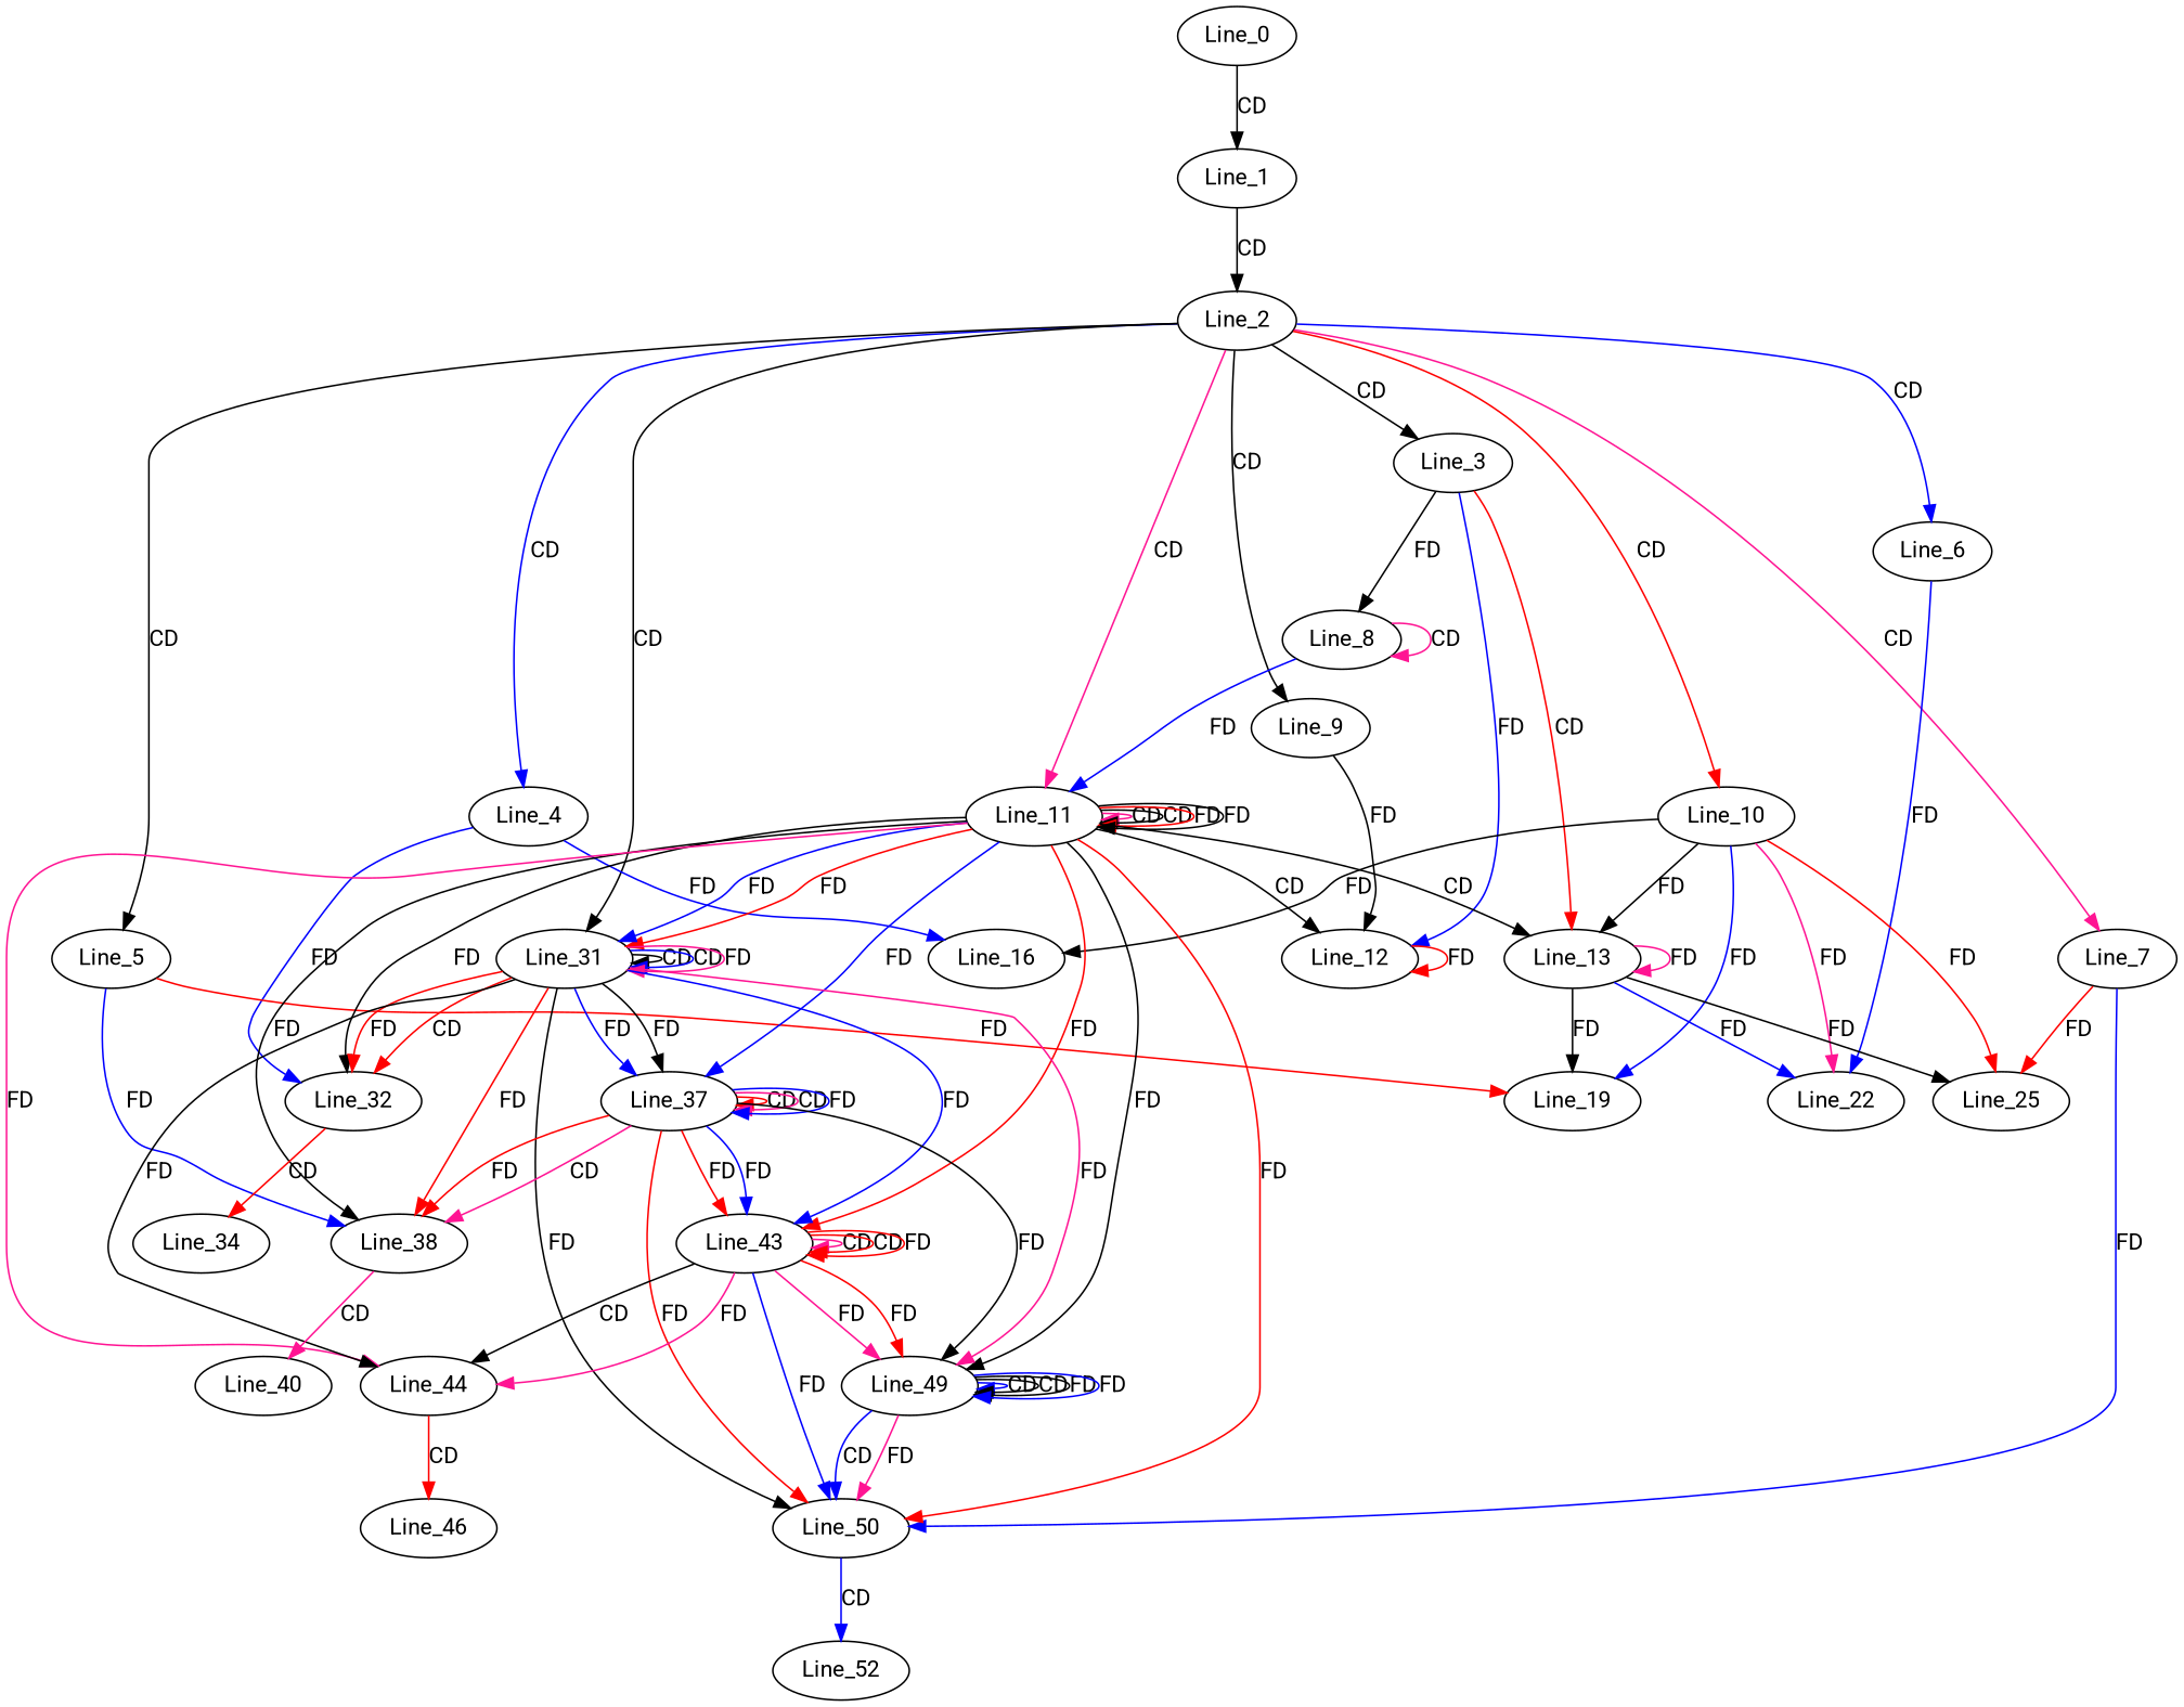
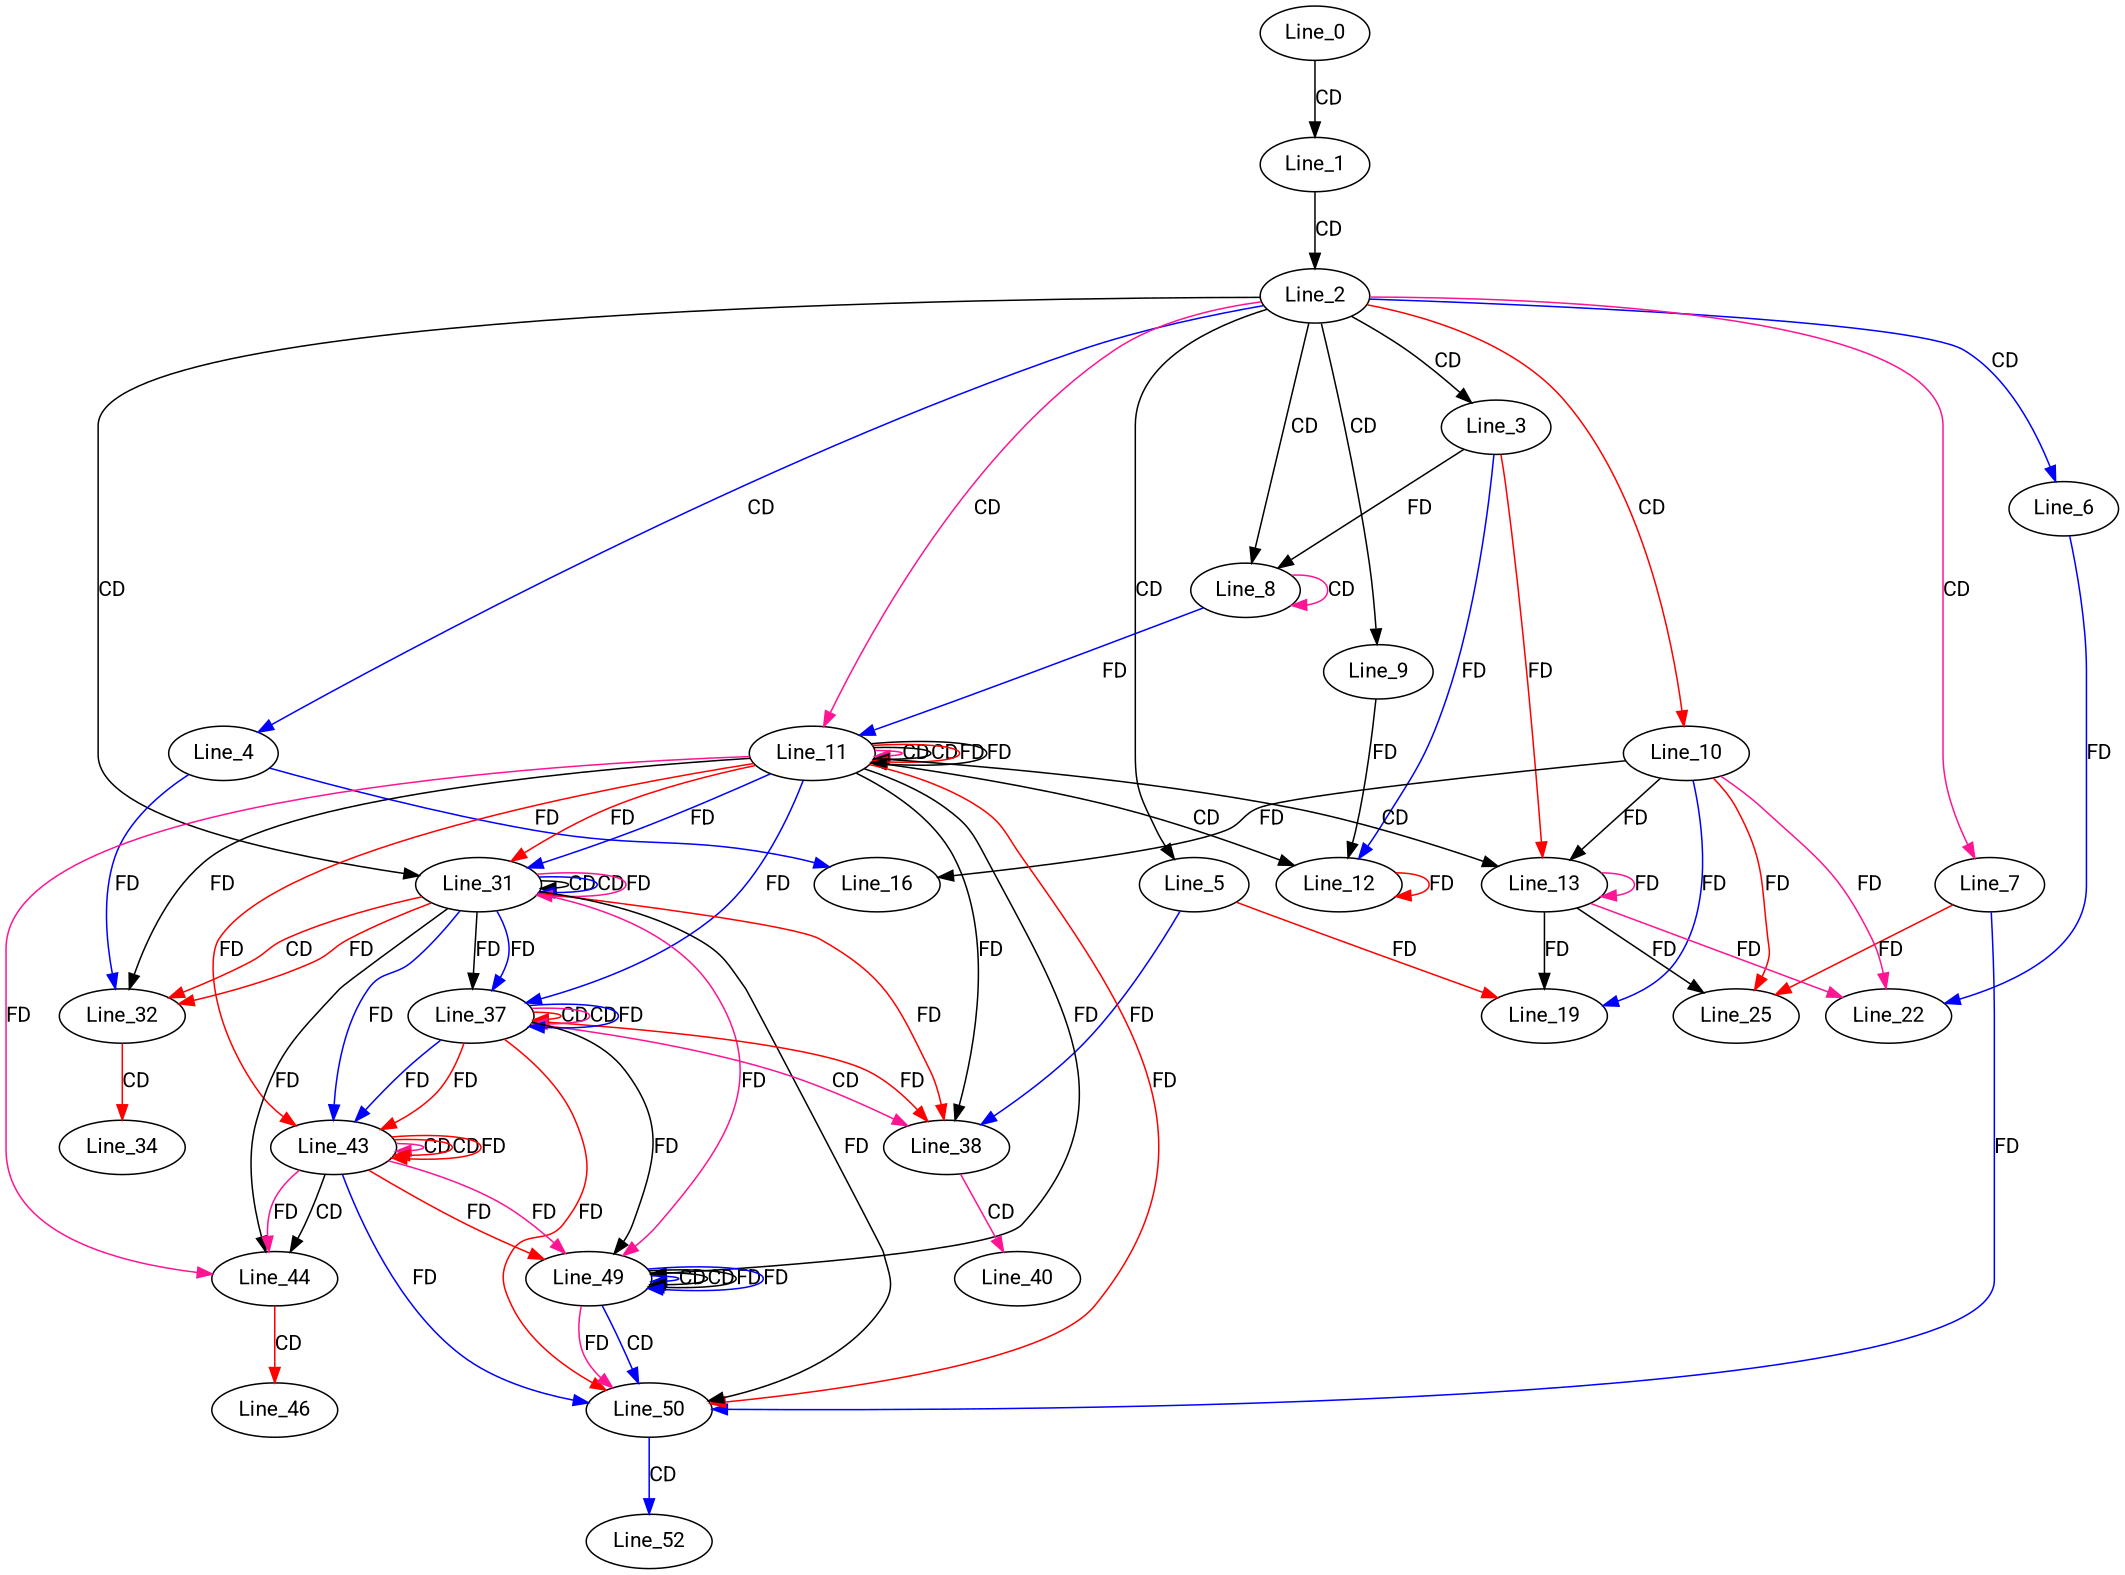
  digraph {
    fontname=Roboto
    node [fontname=Roboto]
    edge [color=black fontname=Roboto]
    Line_0
    Line_1
    Line_2
    Line_3
    Line_4
    Line_5
    Line_6
    Line_7
    Line_8
    Line_9
    Line_10
    Line_11
    Line_31
    Line_12
    Line_13
    Line_16
    Line_32
    Line_19
    Line_38
    Line_22
    Line_25
    Line_50
    Line_44
    Line_37
    Line_43
    Line_49
    Line_34
    Line_40
    Line_46
    Line_52
    Line_0 -> Line_1 [label=CD]
    Line_1 -> Line_2 [label=CD]
    Line_2 -> Line_3 [label=CD]
    Line_2 -> Line_4 [color=blue label=CD]
    Line_2 -> Line_5 [label=CD]
    Line_2 -> Line_6 [color=blue label=CD]
    Line_2 -> Line_7 [color=deeppink label=CD]
+   Line_2 -> Line_8 [label=CD]
    Line_2 -> Line_9 [label=CD]
    Line_2 -> Line_10 [color=red label=CD]
    Line_2 -> Line_11 [color=deeppink label=CD]
    Line_2 -> Line_31 [label=CD]
    Line_3 -> Line_8 [label=FD]
    Line_3 -> Line_12 [color=blue label=FD]
-   Line_3 -> Line_13 [color=red label=CD]
+   Line_3 -> Line_13 [color=red label=FD]
    Line_4 -> Line_16 [color=blue label=FD]
    Line_4 -> Line_32 [color=blue label=FD]
    Line_5 -> Line_19 [color=red label=FD]
    Line_5 -> Line_38 [color=blue label=FD]
    Line_6 -> Line_22 [color=blue label=FD]
    Line_7 -> Line_25 [color=red label=FD]
    Line_7 -> Line_50 [color=blue label=FD]
    Line_8 -> Line_8 [color=deeppink label=CD]
    Line_8 -> Line_11 [color=blue label=FD]
    Line_9 -> Line_12 [label=FD]
    Line_10 -> Line_13 [label=FD]
    Line_10 -> Line_16 [label=FD]
    Line_10 -> Line_19 [color=blue label=FD]
    Line_10 -> Line_22 [color=deeppink label=FD]
    Line_10 -> Line_25 [color=red label=FD]
    Line_11 -> Line_11 [color=deeppink label=CD]
    Line_11 -> Line_11 [label=CD]
    Line_11 -> Line_11 [color=red label=FD]
    Line_11 -> Line_11 [label=FD]
    Line_11 -> Line_31 [color=red label=FD]
    Line_11 -> Line_31 [color=blue label=FD]
    Line_11 -> Line_12 [label=CD]
    Line_11 -> Line_13 [label=CD]
    Line_11 -> Line_32 [label=FD]
    Line_11 -> Line_38 [label=FD]
    Line_11 -> Line_50 [color=red label=FD]
    Line_11 -> Line_44 [color=deeppink label=FD]
    Line_11 -> Line_37 [color=blue label=FD]
    Line_11 -> Line_43 [color=red label=FD]
    Line_11 -> Line_49 [label=FD]
    Line_31 -> Line_31 [label=CD]
    Line_31 -> Line_31 [color=blue label=CD]
    Line_31 -> Line_31 [color=deeppink label=FD]
    Line_31 -> Line_32 [color=red label=CD]
    Line_31 -> Line_32 [color=red label=FD]
    Line_31 -> Line_38 [color=red label=FD]
    Line_31 -> Line_50 [label=FD]
    Line_31 -> Line_44 [label=FD]
    Line_31 -> Line_37 [label=FD]
    Line_31 -> Line_37 [color=blue label=FD]
    Line_31 -> Line_43 [color=blue label=FD]
    Line_31 -> Line_49 [color=deeppink label=FD]
    Line_12 -> Line_12 [color=red label=FD]
    Line_13 -> Line_13 [color=deeppink label=FD]
    Line_13 -> Line_19 [label=FD]
-   Line_13 -> Line_22 [color=blue label=FD]
+   Line_13 -> Line_22 [color=deeppink label=FD]
    Line_13 -> Line_25 [label=FD]
    Line_32 -> Line_34 [color=red label=CD]
    Line_38 -> Line_40 [color=deeppink label=CD]
    Line_50 -> Line_52 [color=blue label=CD]
    Line_44 -> Line_46 [color=red label=CD]
    Line_37 -> Line_38 [color=deeppink label=CD]
    Line_37 -> Line_38 [color=red label=FD]
    Line_37 -> Line_50 [color=red label=FD]
    Line_37 -> Line_37 [color=red label=CD]
    Line_37 -> Line_37 [color=deeppink label=CD]
    Line_37 -> Line_37 [color=blue label=FD]
    Line_37 -> Line_43 [color=red label=FD]
    Line_37 -> Line_43 [color=blue label=FD]
    Line_37 -> Line_49 [label=FD]
    Line_43 -> Line_50 [color=blue label=FD]
    Line_43 -> Line_44 [label=CD]
    Line_43 -> Line_44 [color=deeppink label=FD]
    Line_43 -> Line_43 [color=deeppink label=CD]
    Line_43 -> Line_43 [color=red label=CD]
    Line_43 -> Line_43 [color=red label=FD]
    Line_43 -> Line_49 [color=deeppink label=FD]
    Line_43 -> Line_49 [color=red label=FD]
    Line_49 -> Line_50 [color=blue label=CD]
    Line_49 -> Line_50 [color=deeppink label=FD]
    Line_49 -> Line_49 [color=blue label=CD]
    Line_49 -> Line_49 [label=CD]
    Line_49 -> Line_49 [label=FD]
    Line_49 -> Line_49 [color=blue label=FD]
  }
